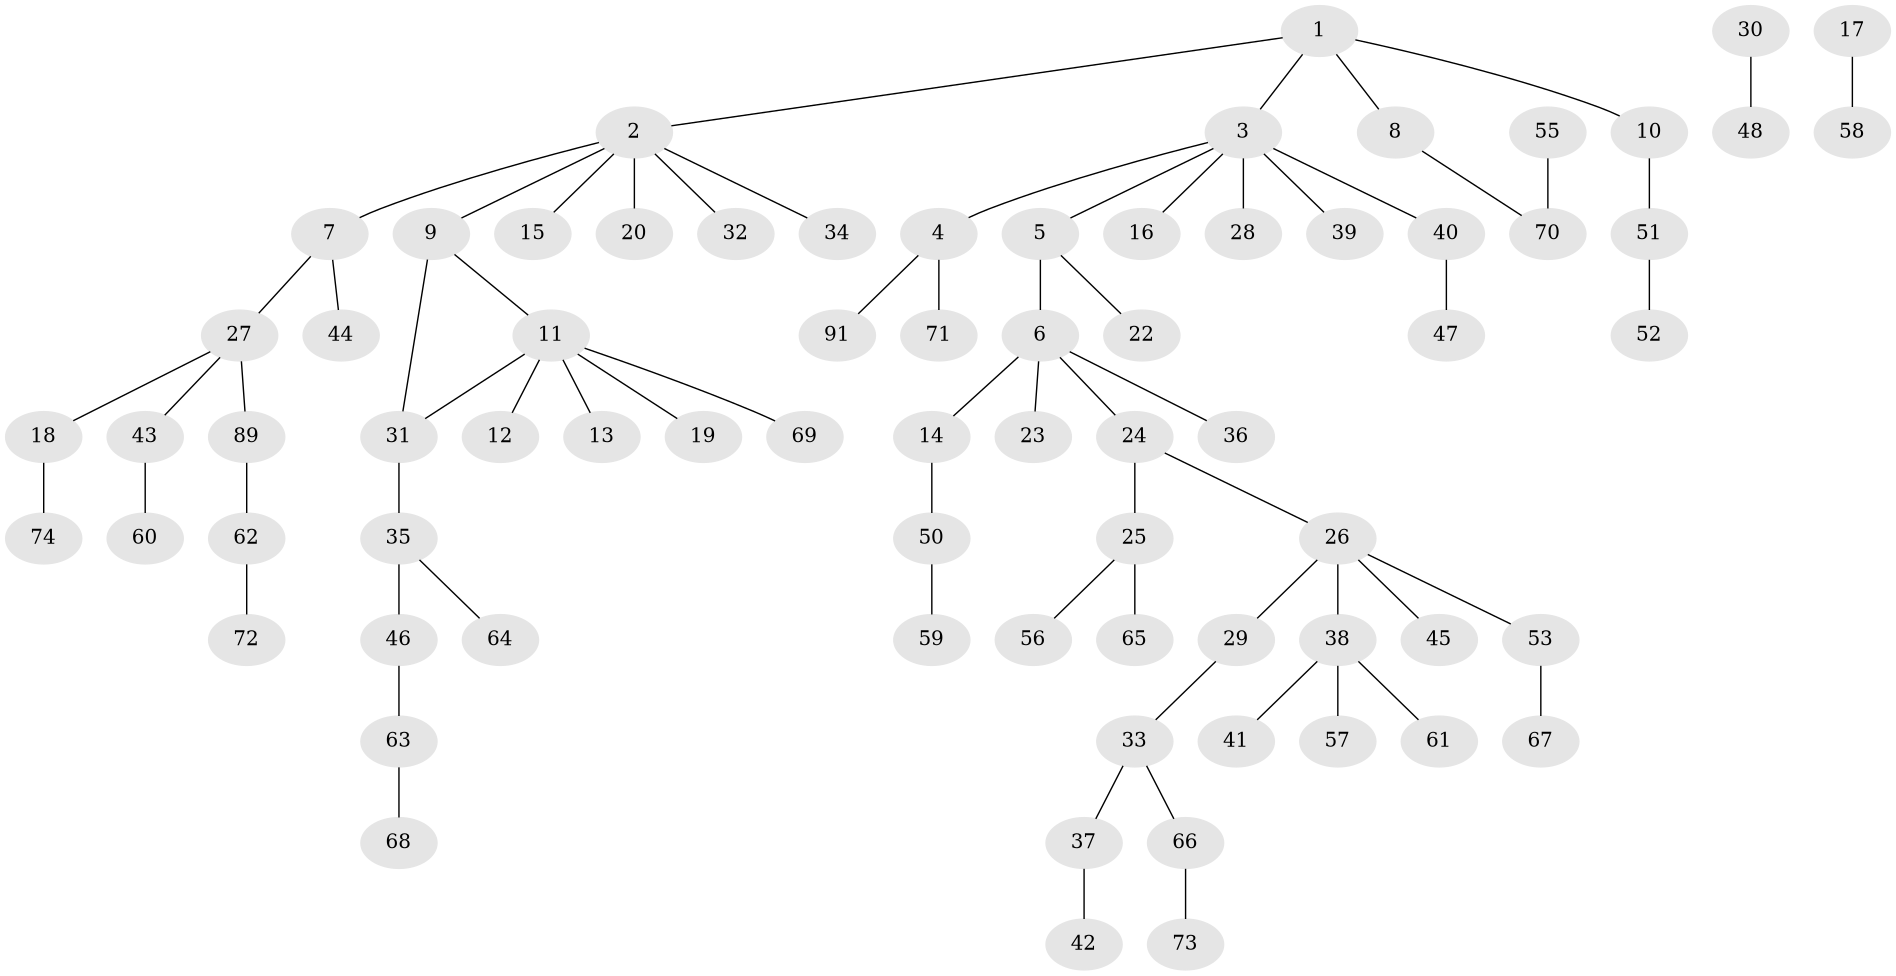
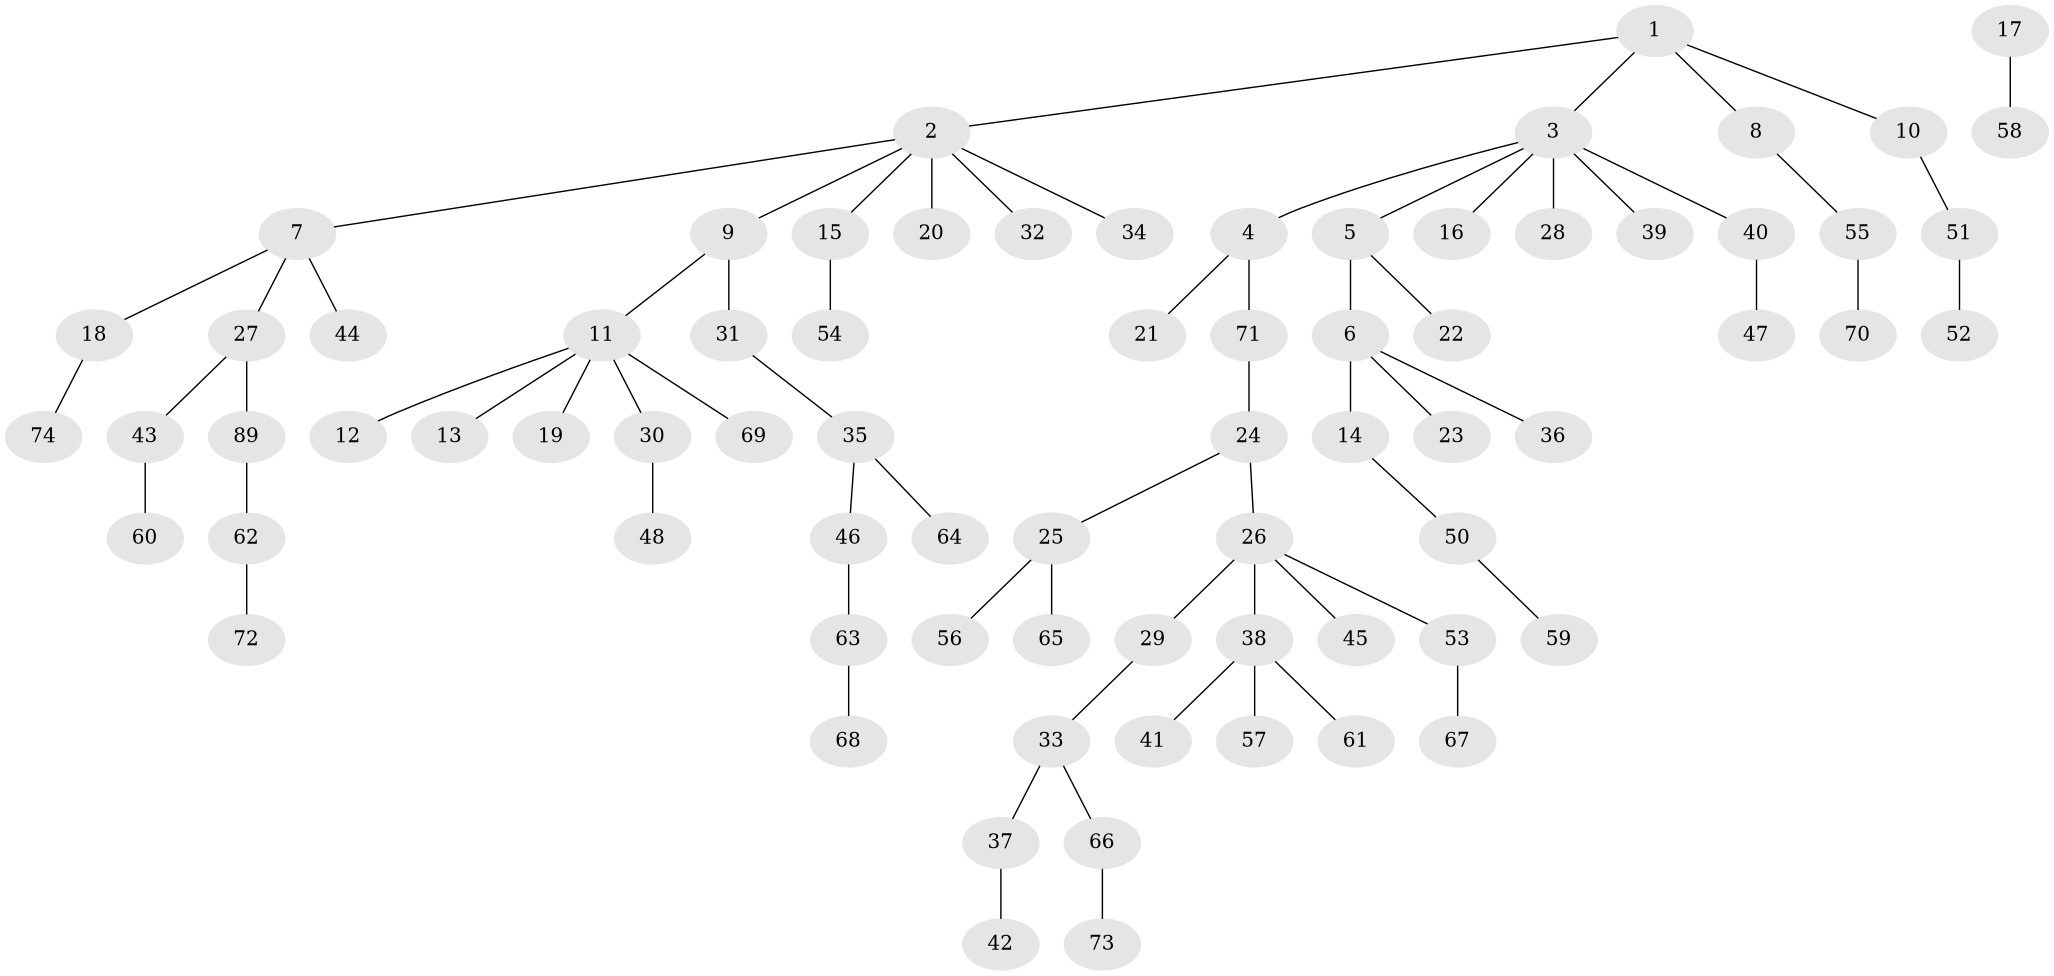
  graph {
    node [color=gray90 style=filled]
    edge [weight=1.0]
    1
    2
    3
    8
    10
    7
    9
    15
    20
    32
    34
    4
    5
    16
    28
    39
    40
    55
    51
    18
    27
    44
    11
    31
-   21 [label=91]
+   54
+   21
    71
    6
    22
    47
    14
    23
    24
    36
    50
    25
    26
    74
    43
    n40 [label=89]
    70
    12
    13
    19
    30
    69
    35
    52
    48
    17
    58
    59
    56
    65
    29
    38
    45
    53
    33
    41
    57
    61
    67
    60
    62
    37
    66
    46
    64
    42
    73
    63
    68
    72
    1 -- 2
    1 -- 3
    1 -- 8
    1 -- 10
    2 -- 7
    2 -- 9
    2 -- 15
    2 -- 20
    2 -- 32
    2 -- 34
    3 -- 4
    3 -- 5
    3 -- 16
    3 -- 28
    3 -- 39
    3 -- 40
-   8 -- 70
+   8 -- 55
    10 -- 51
-   27 -- 18
+   7 -- 18
    7 -- 27
    7 -- 44
    9 -- 11
    9 -- 31
+   15 -- 54 [weight=2.0]
    4 -- 21
    4 -- 71
    5 -- 6
    5 -- 22
    40 -- 47
    55 -- 70
    51 -- 52
    18 -- 74
    27 -- 43
    27 -- n40 [weight=2.0]
    11 -- 12
    11 -- 13
    11 -- 19
-   11 -- 31
+   11 -- 30
    11 -- 69
    31 -- 35
    6 -- 14
    6 -- 23
-   6 -- 24
+   71 -- 24
    6 -- 36
    14 -- 50
    24 -- 25
    24 -- 26
    50 -- 59
    25 -- 56
    25 -- 65
    26 -- 29
    26 -- 38
    26 -- 45
    26 -- 53
    43 -- 60
    n40 -- 62
    30 -- 48 [weight=4.0]
    35 -- 46 [weight=2.0]
    35 -- 64
    17 -- 58
    29 -- 33
    38 -- 41
    38 -- 57
    38 -- 61
    53 -- 67
    33 -- 37
    33 -- 66
    62 -- 72
    37 -- 42
    66 -- 73
    46 -- 63
    63 -- 68
  }
